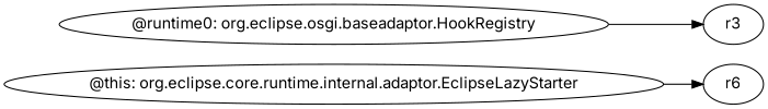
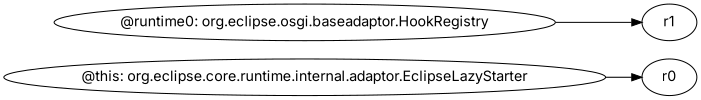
  digraph {
    fontname=Inter
    rankdir=LR
    node [fontname=Inter]
    edge [fontname=Inter]
    n1 [label="@this: org.eclipse.core.runtime.internal.adaptor.EclipseLazyStarter"]
-   n2 [label=r6]
+   n2 [label=r0]
    n3 [label="@runtime0: org.eclipse.osgi.baseadaptor.HookRegistry"]
-   n4 [label=r3]
+   n4 [label=r1]
    n1 -> n2
    n3 -> n4
  }
